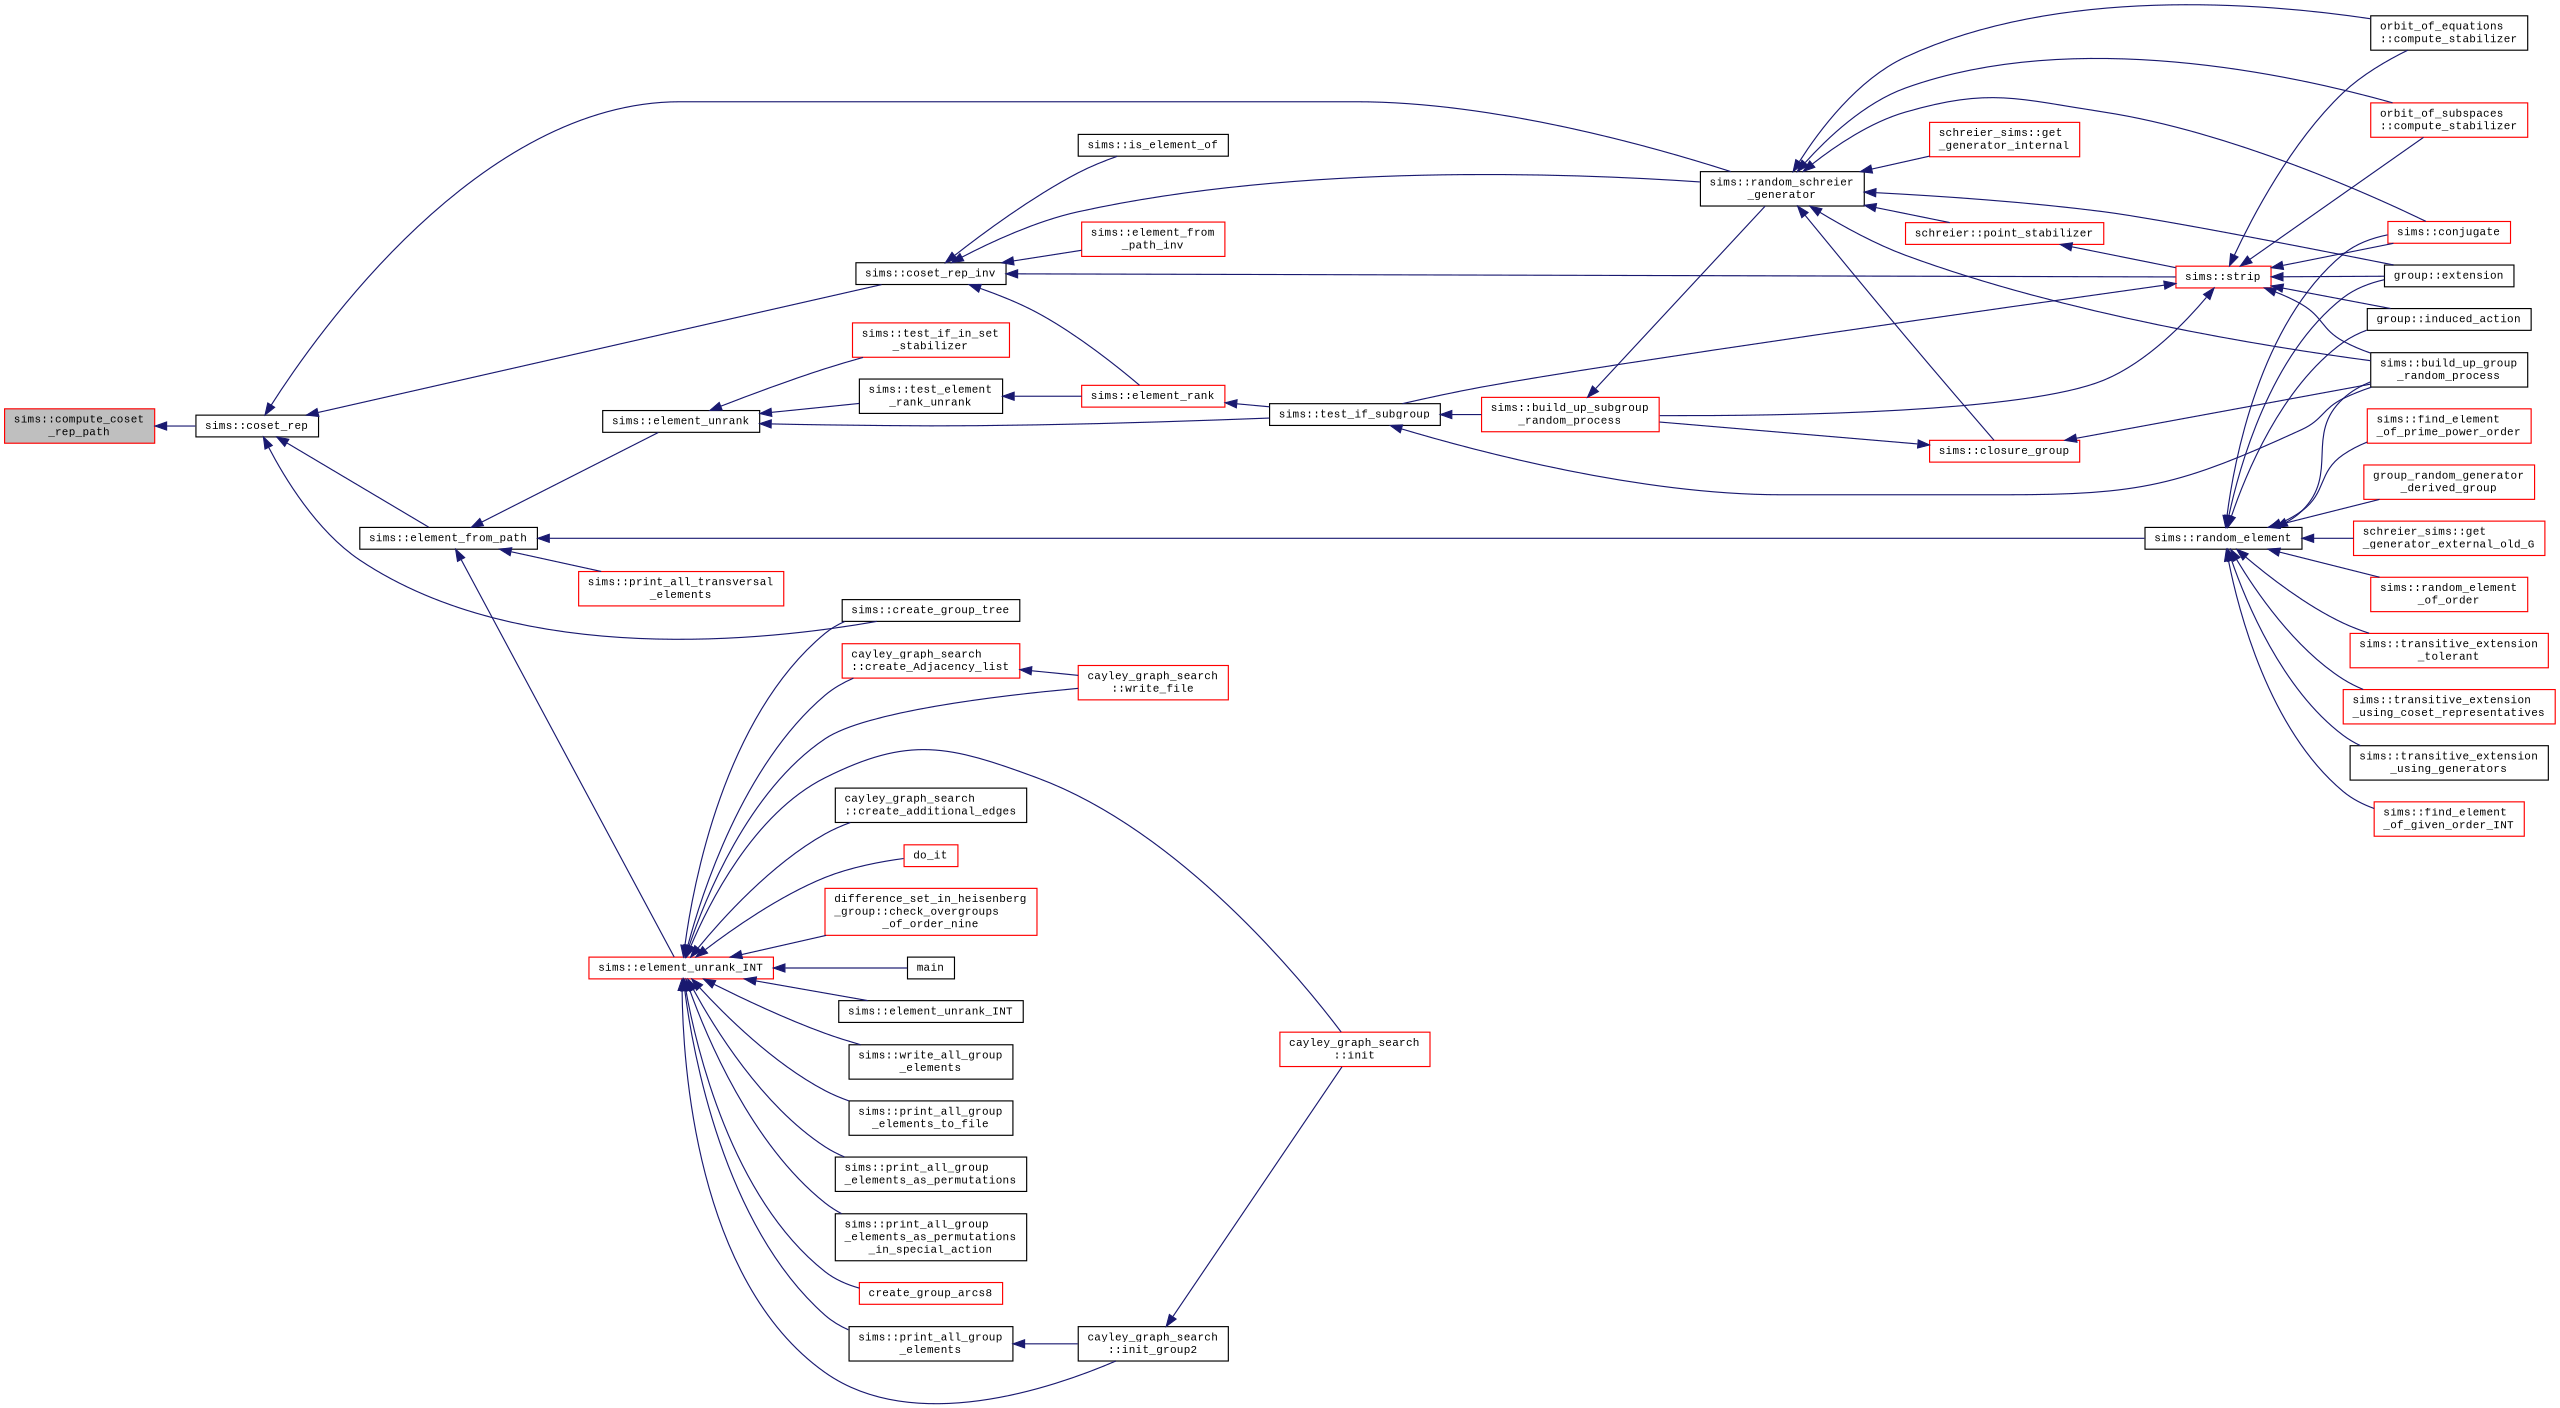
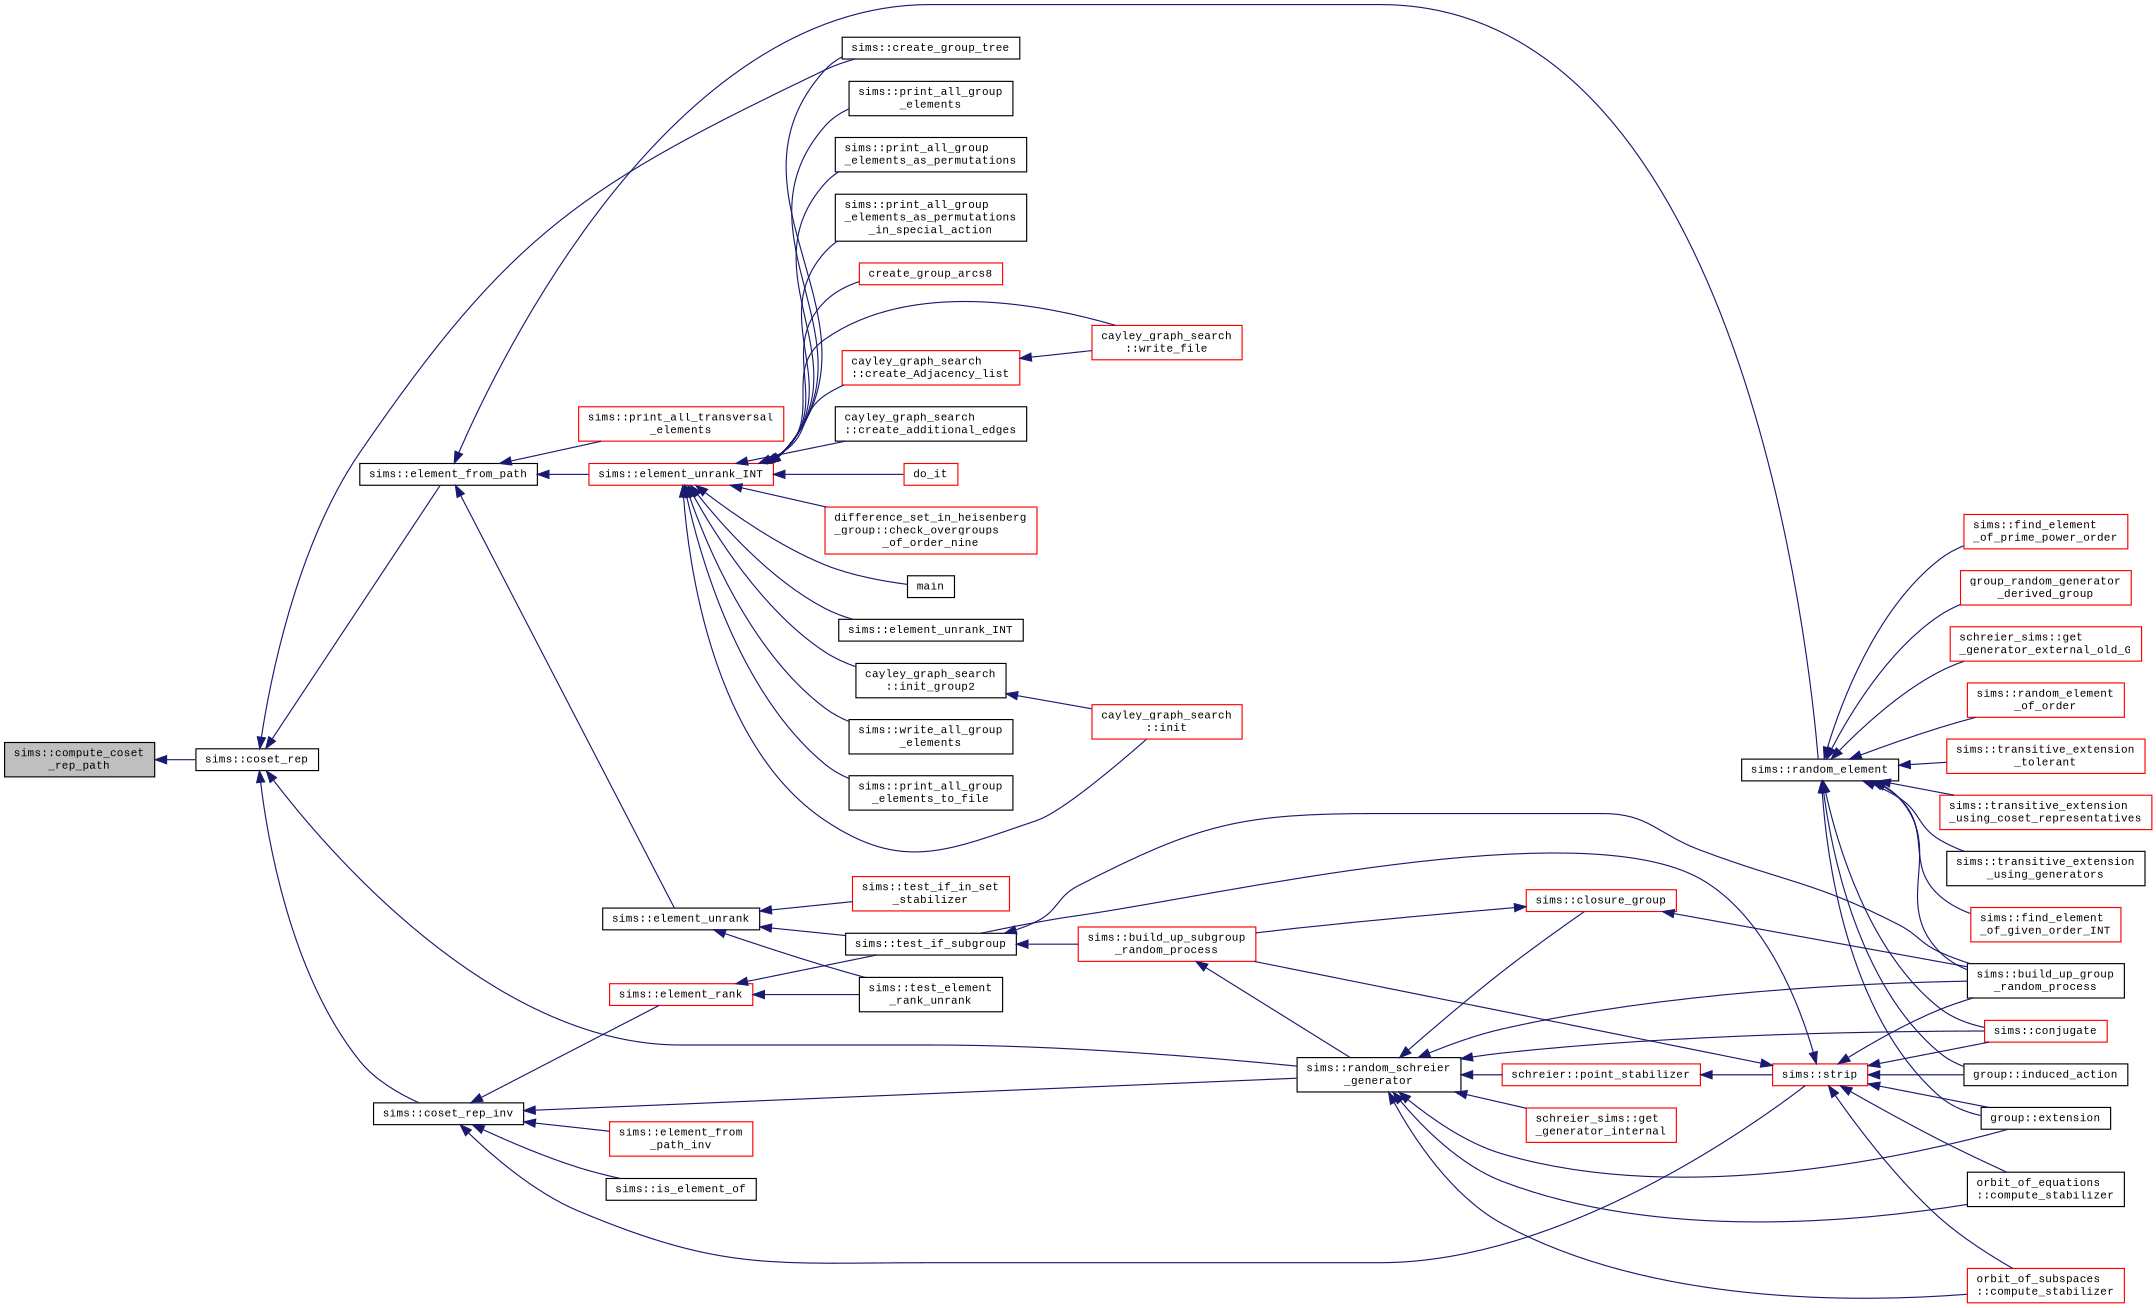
  digraph {
    fontname="Liberation Mono"
    rankdir=LR
    node [color=black fillcolor=white fontname="Liberation Mono" fontsize=10 shape=record style=filled]
    edge [color=midnightblue dir=back fontname="Liberation Mono" fontsize=10 labelfontname=Helvetica labelfontsize=10 style=solid]
-   n1 [color=red fillcolor=grey75 fontcolor=black height=0.2 label="sims::compute_coset\l_rep_path" width=0.4]
+   n1 [fillcolor=grey75 fontcolor=black height=0.2 label="sims::compute_coset\l_rep_path" width=0.4]
    n2 [height=0.2 label="sims::coset_rep" width=0.4]
    n3 [height=0.2 label="sims::create_group_tree" width=0.4]
    n4 [height=0.2 label="sims::element_from_path" width=0.4]
    n5 [height=0.2 label="sims::coset_rep_inv" width=0.4]
    n6 [height=0.2 label="sims::random_schreier\l_generator" width=0.4]
    n7 [height=0.2 label="sims::random_element" width=0.4]
    n8 [height=0.2 label="sims::element_unrank" width=0.4]
    n9 [color=red height=0.2 label="sims::element_unrank_INT" width=0.4]
    n10 [color=red height=0.2 label="sims::print_all_transversal\l_elements" width=0.4]
    n11 [color=red height=0.2 label="sims::element_from\l_path_inv" width=0.4]
    n12 [color=red height=0.2 label="sims::element_rank" width=0.4]
    n13 [height=0.2 label="sims::is_element_of" width=0.4]
    n14 [color=red height=0.2 label="sims::strip" width=0.4]
    n15 [height=0.2 label="group::extension" width=0.4]
    n16 [color=red height=0.2 label="sims::conjugate" width=0.4]
    n17 [height=0.2 label="sims::build_up_group\l_random_process" width=0.4]
    n18 [color=red height=0.2 label="schreier::point_stabilizer" width=0.4]
    n19 [height=0.2 label="orbit_of_equations\l::compute_stabilizer" width=0.4]
    n20 [color=red height=0.2 label="orbit_of_subspaces\l::compute_stabilizer" width=0.4]
    n21 [color=red height=0.2 label="schreier_sims::get\l_generator_internal" width=0.4]
    n22 [color=red height=0.2 label="sims::closure_group" width=0.4]
    n23 [height=0.2 label="group::induced_action" width=0.4]
    n24 [color=red height=0.2 label="schreier_sims::get\l_generator_external_old_G" width=0.4]
    n25 [color=red height=0.2 label="sims::random_element\l_of_order" width=0.4]
    n26 [color=red height=0.2 label="sims::transitive_extension\l_tolerant" width=0.4]
    n27 [color=red height=0.2 label="sims::transitive_extension\l_using_coset_representatives" width=0.4]
    n28 [height=0.2 label="sims::transitive_extension\l_using_generators" width=0.4]
    n29 [color=red height=0.2 label="sims::find_element\l_of_given_order_INT" width=0.4]
    n30 [color=red height=0.2 label="sims::find_element\l_of_prime_power_order" width=0.4]
    n31 [color=red height=0.2 label="group_random_generator\l_derived_group" width=0.4]
    n32 [height=0.2 label="sims::test_element\l_rank_unrank" width=0.4]
    n33 [color=red height=0.2 label="sims::test_if_in_set\l_stabilizer" width=0.4]
    n34 [height=0.2 label="sims::test_if_subgroup" width=0.4]
    n35 [color=red height=0.2 label=create_group_arcs8 width=0.4]
    n36 [color=red height=0.2 label="cayley_graph_search\l::init" width=0.4]
    n37 [height=0.2 label="cayley_graph_search\l::init_group2" width=0.4]
    n38 [color=red height=0.2 label="cayley_graph_search\l::write_file" width=0.4]
    n39 [color=red height=0.2 label="cayley_graph_search\l::create_Adjacency_list" width=0.4]
    n40 [height=0.2 label="cayley_graph_search\l::create_additional_edges" width=0.4]
    n41 [color=red height=0.2 label=do_it width=0.4]
    n42 [color=red height=0.2 label="difference_set_in_heisenberg\l_group::check_overgroups\l_of_order_nine" width=0.4]
    n43 [height=0.2 label=main width=0.4]
    n44 [height=0.2 label="sims::element_unrank_INT" width=0.4]
    n45 [height=0.2 label="sims::write_all_group\l_elements" width=0.4]
    n46 [height=0.2 label="sims::print_all_group\l_elements_to_file" width=0.4]
    n47 [height=0.2 label="sims::print_all_group\l_elements" width=0.4]
    n48 [height=0.2 label="sims::print_all_group\l_elements_as_permutations" width=0.4]
    n49 [height=0.2 label="sims::print_all_group\l_elements_as_permutations\l_in_special_action" width=0.4]
    n50 [color=red height=0.2 label="sims::build_up_subgroup\l_random_process" width=0.4]
    n1 -> n2
    n2 -> n3
    n2 -> n4
    n2 -> n5
    n2 -> n6
    n4 -> n7
    n4 -> n8
    n4 -> n9
    n4 -> n10
    n5 -> n6
    n5 -> n11
    n5 -> n12
    n5 -> n13
    n5 -> n14
    n6 -> n15
    n6 -> n16
    n6 -> n17
    n6 -> n18
    n6 -> n19
    n6 -> n20
    n6 -> n21
    n6 -> n22
    n7 -> n15
    n7 -> n16
    n7 -> n17
    n7 -> n23
    n7 -> n24
    n7 -> n25
    n7 -> n26
    n7 -> n27
    n7 -> n28
    n7 -> n29
    n7 -> n30
    n7 -> n31
    n8 -> n32
    n8 -> n33
    n8 -> n34
    n9 -> n3
    n9 -> n35
    n9 -> n36
    n9 -> n37
    n9 -> n38
    n9 -> n39
    n9 -> n40
    n9 -> n41
    n9 -> n42
    n9 -> n43
    n9 -> n44
    n9 -> n45
    n9 -> n46
    n9 -> n47
    n9 -> n48
    n9 -> n49
-   n32 -> n12
+   n12 -> n32
    n12 -> n34
    n14 -> n15
    n14 -> n16
    n14 -> n17
    n14 -> n19
    n14 -> n20
    n14 -> n23
    n14 -> n34
    n14 -> n50
    n18 -> n14
    n22 -> n17
    n22 -> n50
    n34 -> n17
    n34 -> n50
    n37 -> n36
    n39 -> n38
-   n47 -> n37
    n50 -> n6
  }
